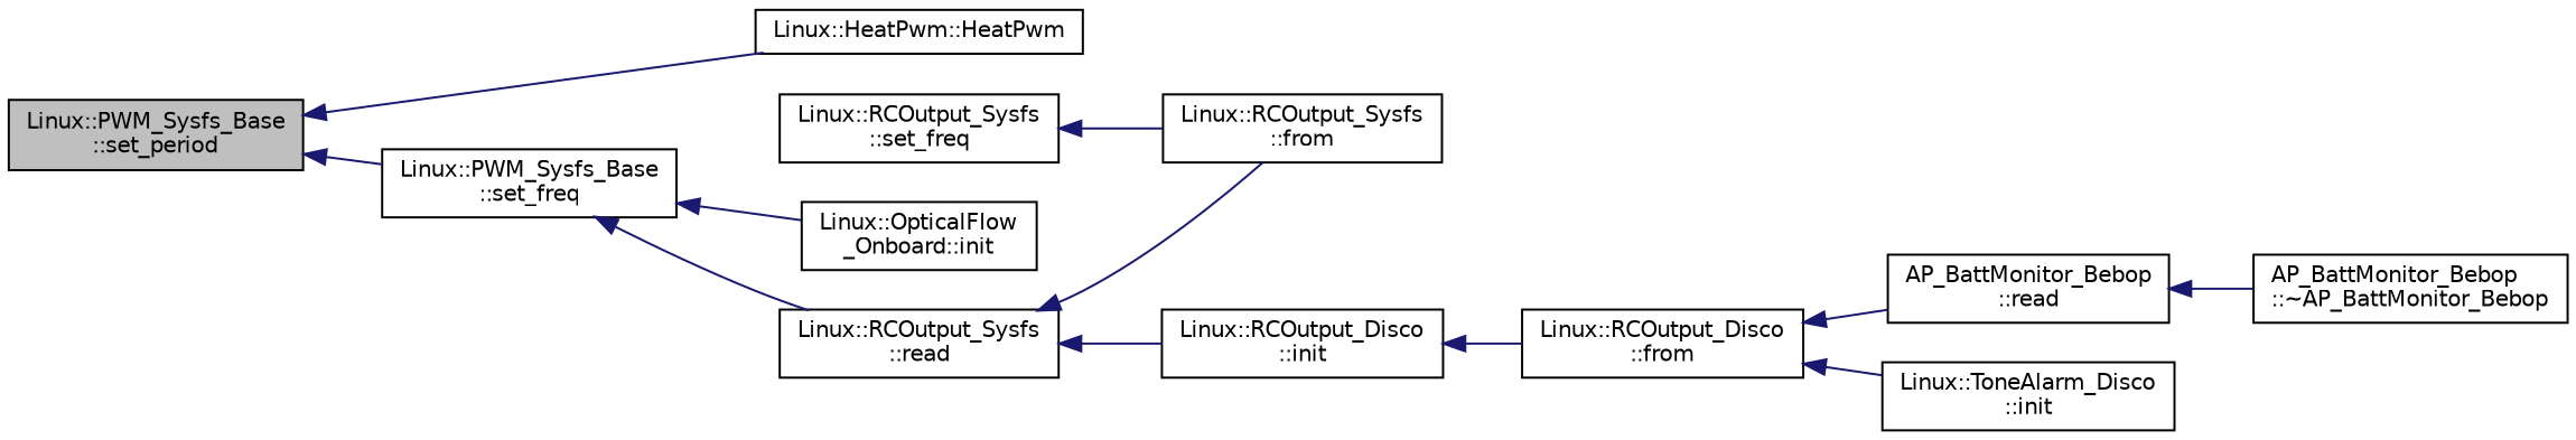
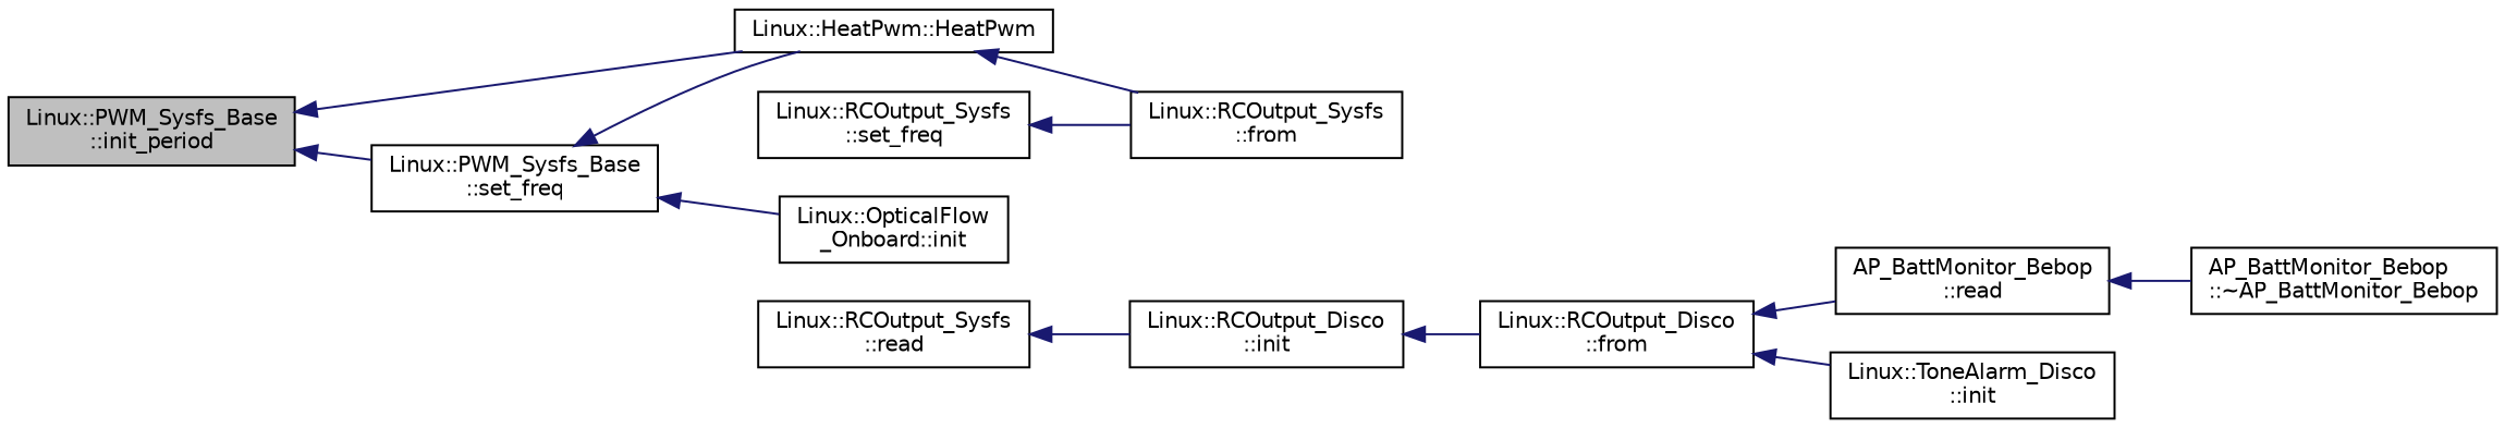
  digraph {
    rankdir=LR
    node [color=black fillcolor=white fontname=Helvetica fontsize=10 shape=record style=filled]
    edge [color=midnightblue dir=back fontname=Helvetica fontsize=10 labelfontname=Helvetica labelfontsize=10 style=solid]
-   n1 [fillcolor=grey75 fontcolor=black height=0.2 label="Linux::PWM_Sysfs_Base\l::set_period" width=0.4]
+   n1 [fillcolor=grey75 fontcolor=black height=0.2 label="Linux::PWM_Sysfs_Base\l::init_period" width=0.4]
    n2 [height=0.2 label="Linux::HeatPwm::HeatPwm" width=0.4]
    n3 [height=0.2 label="Linux::PWM_Sysfs_Base\l::set_freq" width=0.4]
    n4 [height=0.2 label="Linux::RCOutput_Sysfs\l::read" width=0.4]
    n5 [height=0.2 label="Linux::OpticalFlow\l_Onboard::init" width=0.4]
    n6 [height=0.2 label="Linux::RCOutput_Disco\l::init" width=0.4]
    n7 [height=0.2 label="Linux::RCOutput_Sysfs\l::from" width=0.4]
    n8 [height=0.2 label="Linux::RCOutput_Sysfs\l::set_freq" width=0.4]
    n9 [height=0.2 label="Linux::RCOutput_Disco\l::from" width=0.4]
    n10 [height=0.2 label="AP_BattMonitor_Bebop\l::read" width=0.4]
    n11 [height=0.2 label="Linux::ToneAlarm_Disco\l::init" width=0.4]
    n12 [height=0.2 label="AP_BattMonitor_Bebop\l::~AP_BattMonitor_Bebop" width=0.4]
    n1 -> n2
    n1 -> n3
-   n3 -> n4
+   n3 -> n2
    n3 -> n5
    n4 -> n6
-   n4 -> n7
+   n2 -> n7
    n6 -> n9
    n8 -> n7
    n9 -> n10
    n9 -> n11
    n10 -> n12
  }
